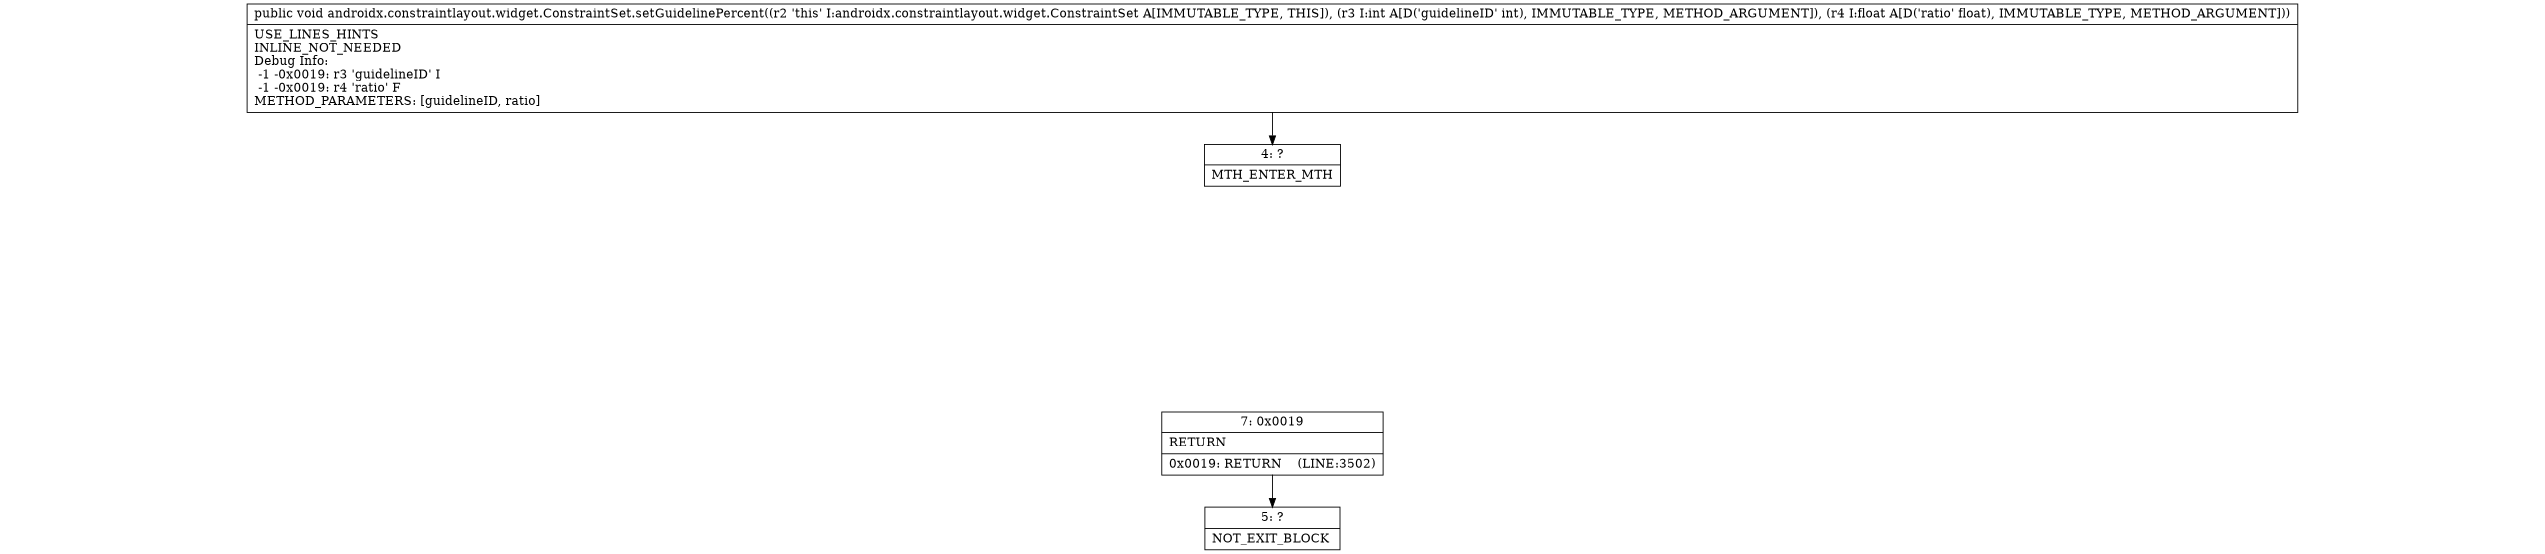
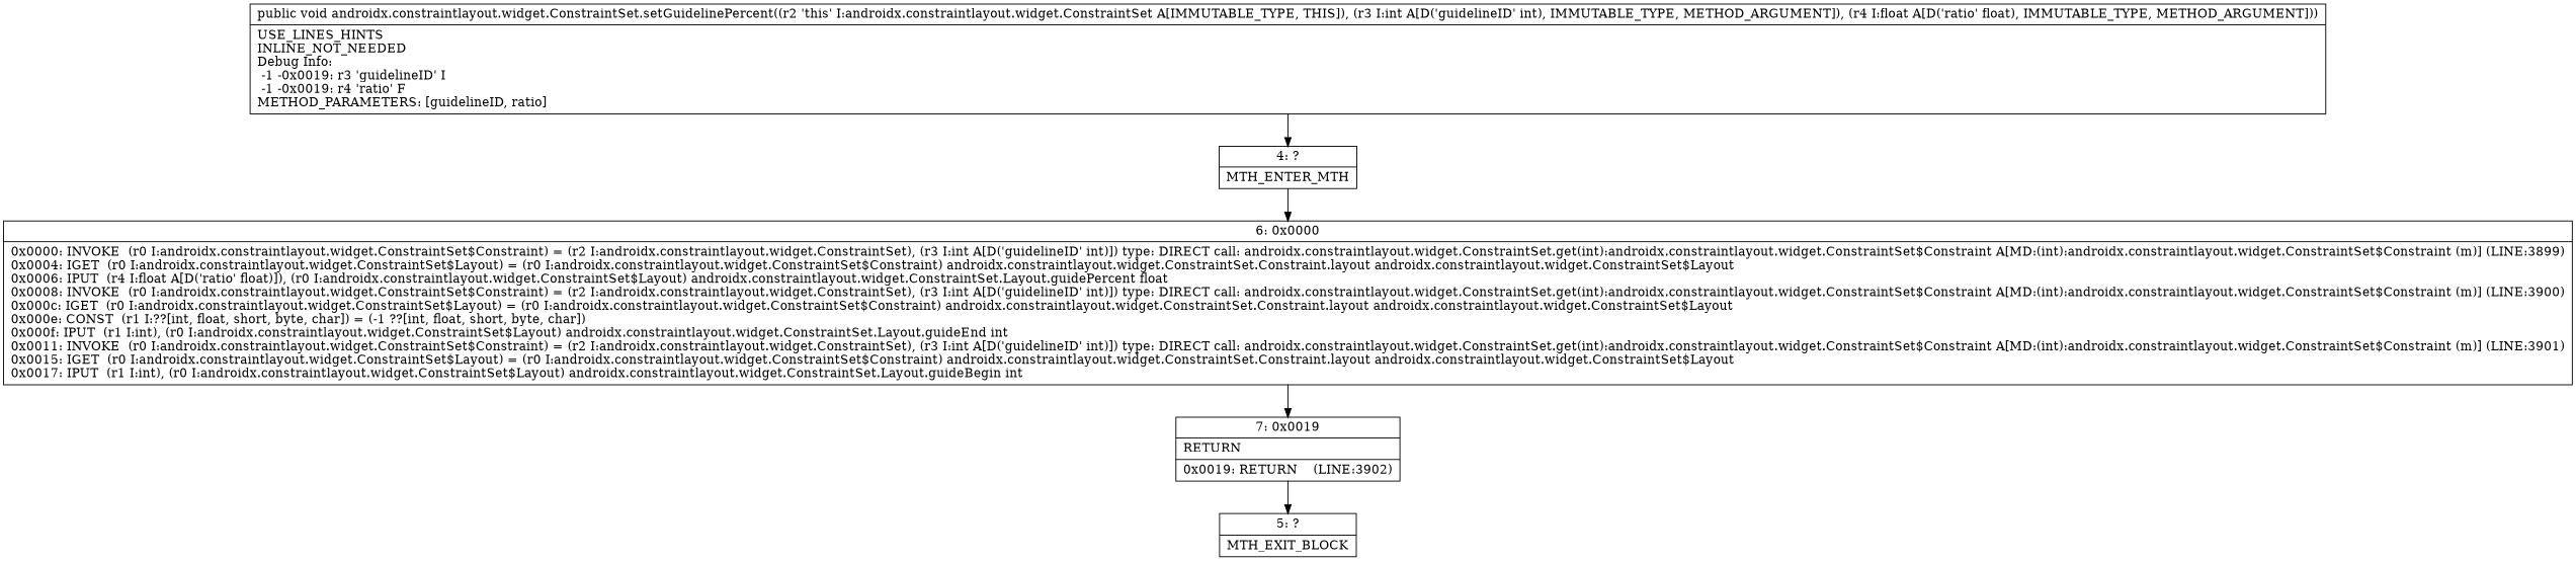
  digraph {
    node [shape=record]
    n1 [label="{4\:\ ?|MTH_ENTER_MTH\l}"]
-   n3 [label="{7\:\ 0x0019|RETURN\l|0x0019: RETURN    (LINE:3502)\l}"]
-   n4 [label="{5\:\ ?|NOT_EXIT_BLOCK\l}"]
+   n2 [label="{6\:\ 0x0000|0x0000: INVOKE  (r0 I:androidx.constraintlayout.widget.ConstraintSet$Constraint) = (r2 I:androidx.constraintlayout.widget.ConstraintSet), (r3 I:int A[D('guidelineID' int)]) type: DIRECT call: androidx.constraintlayout.widget.ConstraintSet.get(int):androidx.constraintlayout.widget.ConstraintSet$Constraint A[MD:(int):androidx.constraintlayout.widget.ConstraintSet$Constraint (m)] (LINE:3899)\l0x0004: IGET  (r0 I:androidx.constraintlayout.widget.ConstraintSet$Layout) = (r0 I:androidx.constraintlayout.widget.ConstraintSet$Constraint) androidx.constraintlayout.widget.ConstraintSet.Constraint.layout androidx.constraintlayout.widget.ConstraintSet$Layout \l0x0006: IPUT  (r4 I:float A[D('ratio' float)]), (r0 I:androidx.constraintlayout.widget.ConstraintSet$Layout) androidx.constraintlayout.widget.ConstraintSet.Layout.guidePercent float \l0x0008: INVOKE  (r0 I:androidx.constraintlayout.widget.ConstraintSet$Constraint) = (r2 I:androidx.constraintlayout.widget.ConstraintSet), (r3 I:int A[D('guidelineID' int)]) type: DIRECT call: androidx.constraintlayout.widget.ConstraintSet.get(int):androidx.constraintlayout.widget.ConstraintSet$Constraint A[MD:(int):androidx.constraintlayout.widget.ConstraintSet$Constraint (m)] (LINE:3900)\l0x000c: IGET  (r0 I:androidx.constraintlayout.widget.ConstraintSet$Layout) = (r0 I:androidx.constraintlayout.widget.ConstraintSet$Constraint) androidx.constraintlayout.widget.ConstraintSet.Constraint.layout androidx.constraintlayout.widget.ConstraintSet$Layout \l0x000e: CONST  (r1 I:??[int, float, short, byte, char]) = (\-1 ??[int, float, short, byte, char]) \l0x000f: IPUT  (r1 I:int), (r0 I:androidx.constraintlayout.widget.ConstraintSet$Layout) androidx.constraintlayout.widget.ConstraintSet.Layout.guideEnd int \l0x0011: INVOKE  (r0 I:androidx.constraintlayout.widget.ConstraintSet$Constraint) = (r2 I:androidx.constraintlayout.widget.ConstraintSet), (r3 I:int A[D('guidelineID' int)]) type: DIRECT call: androidx.constraintlayout.widget.ConstraintSet.get(int):androidx.constraintlayout.widget.ConstraintSet$Constraint A[MD:(int):androidx.constraintlayout.widget.ConstraintSet$Constraint (m)] (LINE:3901)\l0x0015: IGET  (r0 I:androidx.constraintlayout.widget.ConstraintSet$Layout) = (r0 I:androidx.constraintlayout.widget.ConstraintSet$Constraint) androidx.constraintlayout.widget.ConstraintSet.Constraint.layout androidx.constraintlayout.widget.ConstraintSet$Layout \l0x0017: IPUT  (r1 I:int), (r0 I:androidx.constraintlayout.widget.ConstraintSet$Layout) androidx.constraintlayout.widget.ConstraintSet.Layout.guideBegin int \l}"]
+   n3 [label="{7\:\ 0x0019|RETURN\l|0x0019: RETURN    (LINE:3902)\l}"]
+   n4 [label="{5\:\ ?|MTH_EXIT_BLOCK\l}"]
    n5 [label="{public void androidx.constraintlayout.widget.ConstraintSet.setGuidelinePercent((r2 'this' I:androidx.constraintlayout.widget.ConstraintSet A[IMMUTABLE_TYPE, THIS]), (r3 I:int A[D('guidelineID' int), IMMUTABLE_TYPE, METHOD_ARGUMENT]), (r4 I:float A[D('ratio' float), IMMUTABLE_TYPE, METHOD_ARGUMENT]))  | USE_LINES_HINTS\lINLINE_NOT_NEEDED\lDebug Info:\l  \-1 \-0x0019: r3 'guidelineID' I\l  \-1 \-0x0019: r4 'ratio' F\lMETHOD_PARAMETERS: [guidelineID, ratio]\l}"]
+   n1 -> n2
+   n2 -> n3
    n3 -> n4
    n5 -> n1
  }
